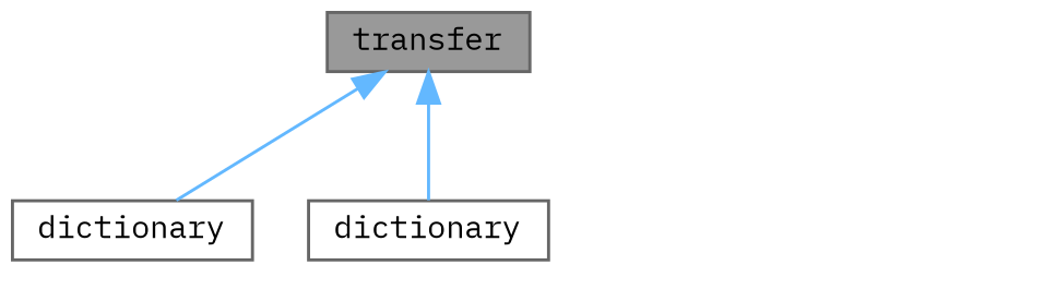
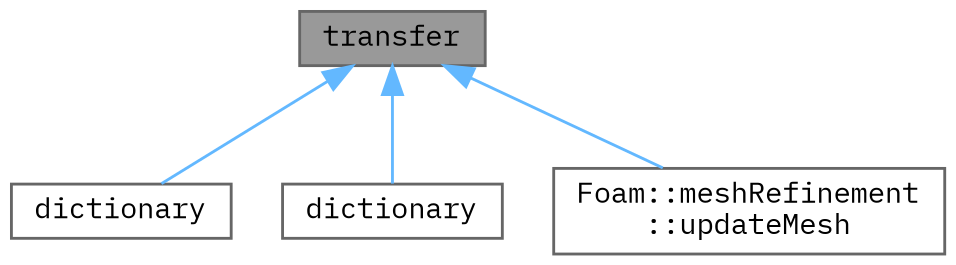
  digraph {
    fontname="IBM Plex Mono"
    rankdir=TB
    node [color=grey40 fillcolor=white fontname="IBM Plex Mono" fontsize=10 shape=box style=filled]
    edge [color=steelblue1 dir=back fontname="IBM Plex Mono" fontsize=10 labelfontname=Helvetica labelfontsize=10 style=solid]
    n1 [color=gray40 fillcolor=grey60 fontcolor=black height=0.2 label=transfer width=0.4]
    n2 [height=0.2 label=dictionary width=0.4]
    n3 [height=0.2 label=dictionary width=0.4]
+   n4 [height=0.2 label="Foam::meshRefinement\l::updateMesh" width=0.4]
    n1 -> n2
    n1 -> n3
+   n1 -> n4
  }
